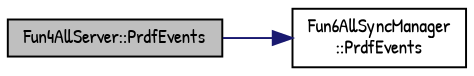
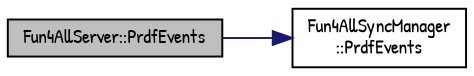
  digraph {
    rankdir=LR
    fontname="Patrick Hand"
    node [color=black fontname="Patrick Hand" fontsize=10 shape=record]
    n1 [fillcolor=grey75 fontcolor=black height=0.2 label="Fun4AllServer::PrdfEvents" style=filled width=0.4]
-   n2 [height=0.2 label="Fun6AllSyncManager\l::PrdfEvents" width=0.4]
+   n2 [height=0.2 label="Fun4AllSyncManager\l::PrdfEvents" width=0.4]
    n1 -> n2 [color=midnightblue fontname="Patrick Hand" fontsize=10 labelfontname=FreeSans labelfontsize=10 style=solid]
  }
